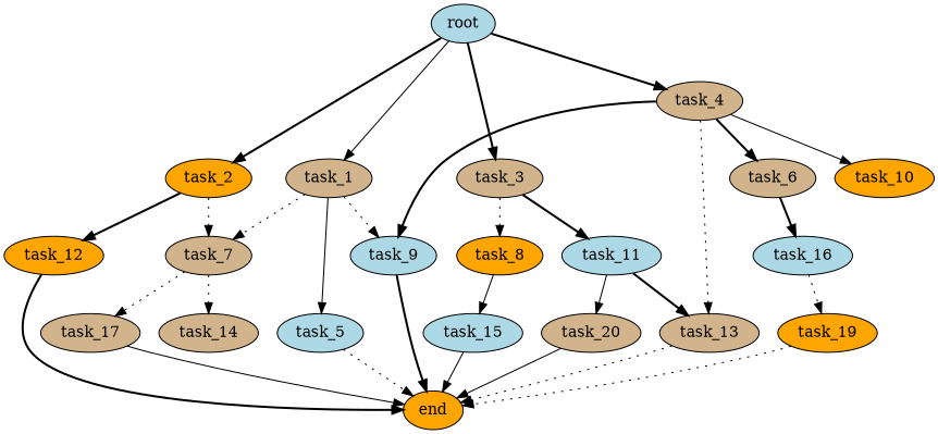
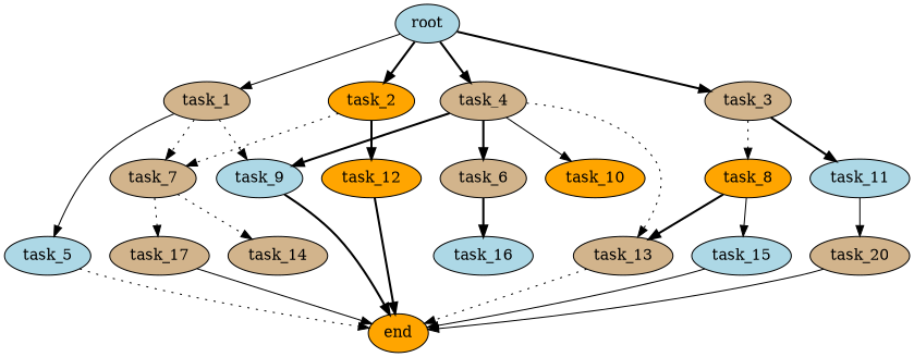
  digraph {
    node [fillcolor=tan style=filled]
    edge [style=bold]
    root [fillcolor=lightblue]
    task_1
    task_2 [fillcolor=orange]
    task_3
    task_4
    task_5 [fillcolor=lightblue]
    task_7
    task_9 [fillcolor=lightblue]
    task_12 [fillcolor=orange]
    task_8 [fillcolor=orange]
    task_11 [fillcolor=lightblue]
    task_6
    task_10 [fillcolor=orange]
    task_13
    end [fillcolor=orange]
    task_14
    task_17
    task_15 [fillcolor=lightblue]
    task_20
    task_16 [fillcolor=lightblue]
-   task_19 [fillcolor=orange]
    root -> task_1 [style=solid]
    root -> task_2
    root -> task_3
    root -> task_4
    task_1 -> task_5 [style=solid]
    task_1 -> task_7 [style=dotted]
    task_1 -> task_9 [style=dotted]
    task_2 -> task_7 [style=dotted]
    task_2 -> task_12
    task_3 -> task_8 [style=dotted]
    task_3 -> task_11
    task_4 -> task_9
    task_4 -> task_6
    task_4 -> task_10 [style=solid]
    task_4 -> task_13 [style=dotted]
    task_5 -> end [style=dotted]
    task_7 -> task_14 [style=dotted]
    task_7 -> task_17 [style=dotted]
    task_9 -> end
    task_12 -> end
-   task_11 -> task_13
+   task_8 -> task_13
    task_8 -> task_15 [style=solid]
    task_11 -> task_20 [style=solid]
    task_6 -> task_16
    task_13 -> end [style=dotted]
    task_17 -> end [style=solid]
    task_15 -> end [style=solid]
    task_20 -> end [style=solid]
-   task_16 -> task_19 [style=dotted]
-   task_19 -> end [style=dotted]
  }
